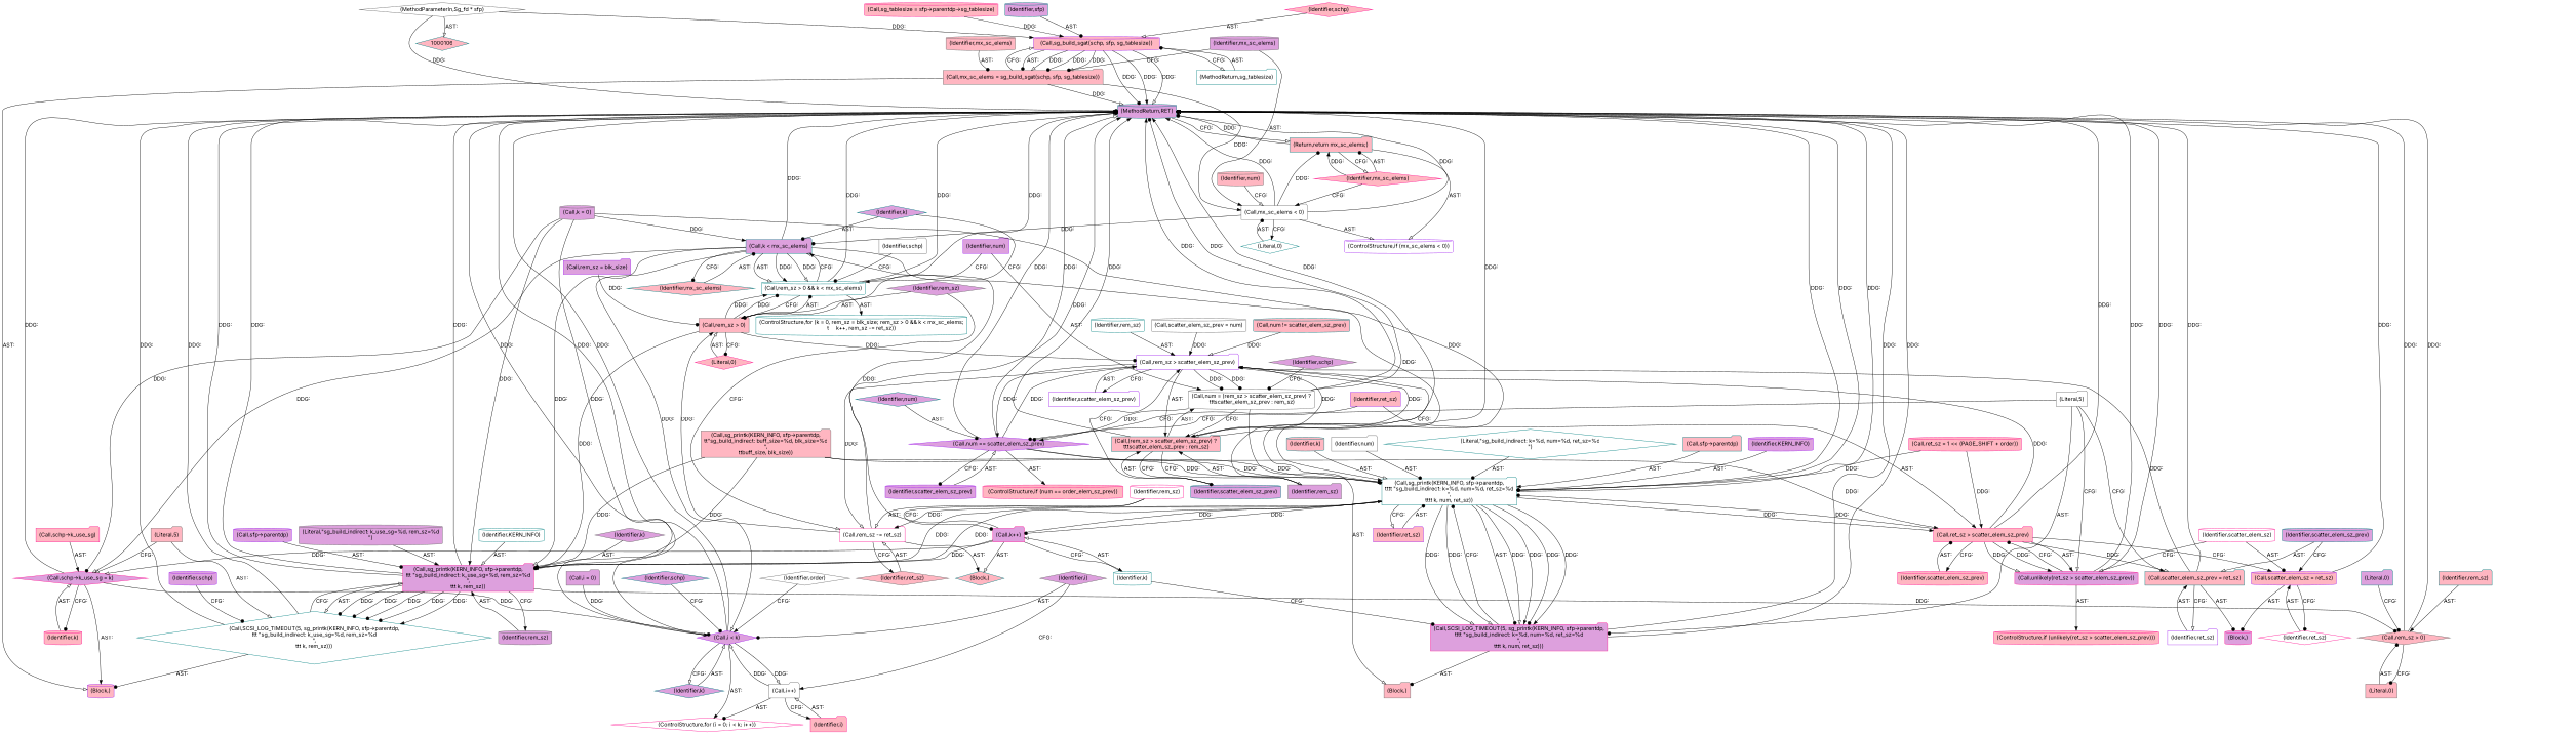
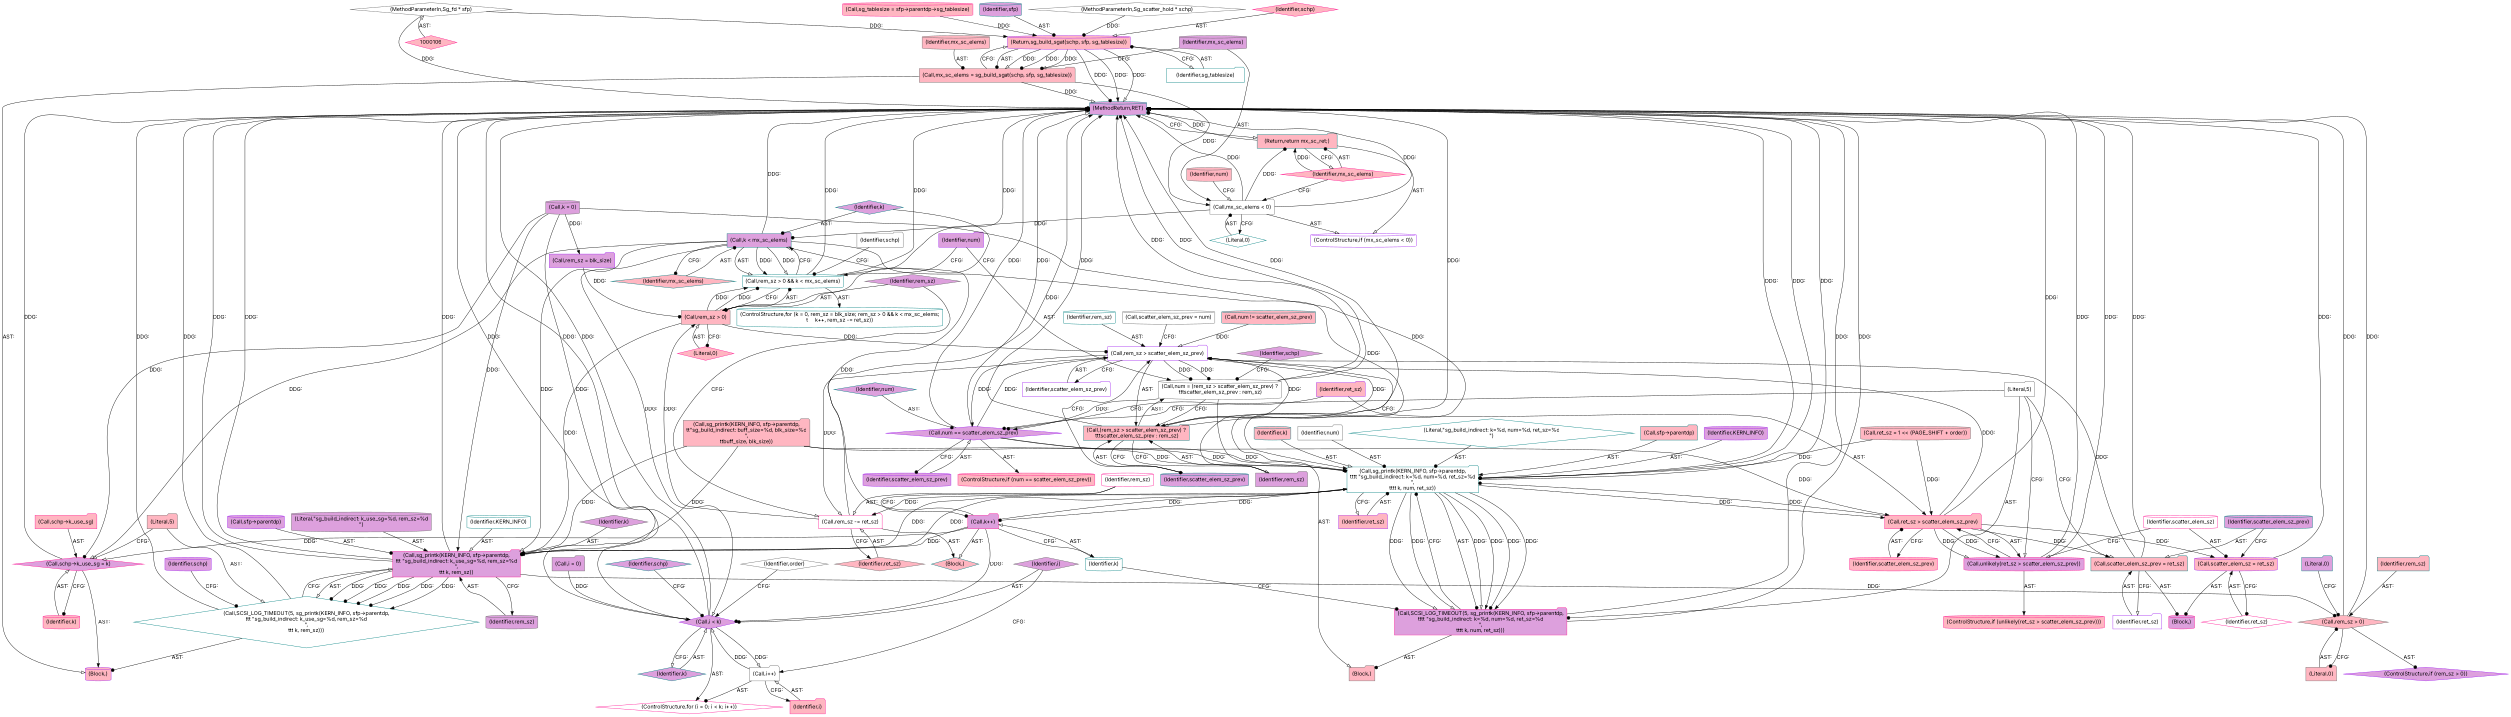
  digraph {
    fontname=Inter
    node [color=gray40 fillcolor=lightpink fontname=Inter shape=cylinder style=filled]
    edge [arrowhead=normal fontname=Inter]
    n1 [fillcolor=white label="(MethodParameterIn,Sg_fd * sfp)" shape=diamond]
-   n2 [color=purple label="(Call,sg_build_sgat(schp, sfp, sg_tablesize))"]
+   n2 [color=purple label="(Return,sg_build_sgat(schp, sfp, sg_tablesize))"]
    n3 [color=teal fillcolor=plum label="(MethodReturn,RET)"]
-   1000106 [color=teal shape=diamond]
+   1000106 [color=deeppink shape=diamond]
    n5 [label="(Call,mx_sc_elems = sg_build_sgat(schp, sfp, sg_tablesize))" shape=folder]
-   n6 [color=teal fillcolor=white label="(MethodReturn,sg_tablesize)" shape=folder]
-   n7 [color=teal label="(Return,return mx_sc_elems;)" shape=folder]
+   n6 [color=teal fillcolor=white label="(Identifier,sg_tablesize)" shape=folder]
+   n7 [color=teal label="(Return,return mx_sc_ret;)" shape=folder]
    n8 [fillcolor=white label="(Call,mx_sc_elems < 0)" shape=folder]
    n9 [color=purple label="(Block,)"]
    n10 [color=teal fillcolor=plum label="(Call,k < mx_sc_elems)" shape=folder]
    n11 [color=teal fillcolor=white label="(Literal,0)" shape=diamond]
    n12 [color=purple fillcolor=white label="(ControlStructure,if (mx_sc_elems < 0))"]
    n13 [color=deeppink label="(Identifier,mx_sc_elems)" shape=diamond]
    n14 [color=teal fillcolor=white label="(Call,rem_sz > 0 && k < mx_sc_elems)"]
    n15 [color=teal fillcolor=white label="(Call,sg_printk(KERN_INFO, sfp->parentdp,\n\t\t\t\t \"sg_build_indirect: k=%d, num=%d, ret_sz=%d\n\",\n\t\t\t\t k, num, ret_sz))" shape=folder]
    n16 [color=deeppink fillcolor=plum label="(Call,schp->k_use_sg = k)" shape=diamond]
    n17 [color=deeppink fillcolor=plum label="(Call,sg_printk(KERN_INFO, sfp->parentdp,\n\t\t\t \"sg_build_indirect: k_use_sg=%d, rem_sz=%d\n\",\n\t\t\t k, rem_sz))" shape=folder]
    n18 [color=purple fillcolor=plum label="(Call,i < k)" shape=diamond]
    n19 [color=teal label="(Identifier,mx_sc_elems)" shape=diamond]
    n20 [label="(Call,rem_sz > 0)" shape=folder]
    n21 [color=teal fillcolor=white label="(ControlStructure,for (k = 0, rem_sz = blk_size; rem_sz > 0 && k < mx_sc_elems;\n\t     k++, rem_sz -= ret_sz))"]
    n22 [color=deeppink fillcolor=plum label="(Call,k++)" shape=folder]
    n23 [color=deeppink fillcolor=white label="(Call,rem_sz -= ret_sz)" shape=folder]
    n24 [color=deeppink label="(Call,ret_sz > scatter_elem_sz_prev)" shape=folder]
    n25 [color=deeppink fillcolor=plum label="(Call,SCSI_LOG_TIMEOUT(5, sg_printk(KERN_INFO, sfp->parentdp,\n\t\t\t\t \"sg_build_indirect: k=%d, num=%d, ret_sz=%d\n\",\n\t\t\t\t k, num, ret_sz)))" shape=folder]
    n26 [color=purple label="(Identifier,ret_sz)" shape=folder]
    n27 [color=deeppink label="(Identifier,k)"]
    n28 [color=teal fillcolor=white label="(Call,SCSI_LOG_TIMEOUT(5, sg_printk(KERN_INFO, sfp->parentdp,\n\t\t\t \"sg_build_indirect: k_use_sg=%d, rem_sz=%d\n\",\n\t\t\t k, rem_sz)))" shape=diamond]
    n29 [label="(Call,rem_sz > 0)" shape=diamond]
    n30 [fillcolor=plum label="(Identifier,rem_sz)"]
    n31 [fillcolor=white label="(Call,i++)" shape=folder]
    n32 [color=teal fillcolor=plum label="(Identifier,k)" shape=diamond]
    n33 [color=deeppink fillcolor=white label="(ControlStructure,for (i = 0; i < k; i++))" shape=diamond]
    n34 [color=purple fillcolor=white label="(Call,rem_sz > scatter_elem_sz_prev)" shape=folder]
    n35 [color=deeppink label="(Literal,0)" shape=diamond]
    n36 [color=teal fillcolor=white label="(Identifier,k)"]
    n37 [color=teal label="(Block,)" shape=diamond]
    n38 [label="(Identifier,ret_sz)" shape=diamond]
    n39 [color=deeppink fillcolor=plum label="(Call,unlikely(ret_sz > scatter_elem_sz_prev))"]
    n40 [color=purple label="(Call,scatter_elem_sz = ret_sz)"]
    n41 [color=teal label="(Call,scatter_elem_sz_prev = ret_sz)" shape=folder]
    n42 [color=deeppink label="(Identifier,scatter_elem_sz_prev)"]
    n43 [label="(Block,)" shape=folder]
+   n44 [color=purple fillcolor=plum label="(ControlStructure,if (rem_sz > 0))" shape=diamond]
    n45 [label="(Literal,0)" shape=folder]
    n46 [color=deeppink label="(Identifier,i)" shape=folder]
    n47 [fillcolor=white label="(Call,num = (rem_sz > scatter_elem_sz_prev) ?\n \t\t\tscatter_elem_sz_prev : rem_sz)"]
    n48 [color=purple fillcolor=plum label="(Call,num == scatter_elem_sz_prev)" shape=diamond]
    n49 [color=teal label="(Call,(rem_sz > scatter_elem_sz_prev) ?\n \t\t\tscatter_elem_sz_prev : rem_sz)" shape=folder]
    n50 [color=purple fillcolor=white label="(Identifier,scatter_elem_sz_prev)" shape=folder]
-   n51 [color=deeppink label="(ControlStructure,if (num == order_elem_sz_prev))"]
+   n51 [color=deeppink label="(ControlStructure,if (num == scatter_elem_sz_prev))"]
    n52 [color=purple fillcolor=plum label="(Identifier,scatter_elem_sz_prev)"]
    n53 [color=teal fillcolor=plum label="(Identifier,scatter_elem_sz_prev)"]
    n54 [fillcolor=plum label="(Identifier,rem_sz)" shape=folder]
    n55 [color=deeppink label="(ControlStructure,if (unlikely(ret_sz > scatter_elem_sz_prev)))"]
    n56 [color=deeppink fillcolor=white label="(Identifier,ret_sz)" shape=diamond]
    n57 [color=deeppink fillcolor=plum label="(Block,)"]
    n58 [color=purple fillcolor=white label="(Identifier,ret_sz)" shape=folder]
    n59 [fillcolor=white label="(Identifier,num)" shape=folder]
    n60 [color=teal fillcolor=white label="(Literal,\"sg_build_indirect: k=%d, num=%d, ret_sz=%d\n\")" shape=diamond]
    n61 [color=teal label="(Call,sfp->parentdp)" shape=folder]
    n62 [color=deeppink label="(Call,schp->k_use_sg)" shape=folder]
    n63 [color=teal fillcolor=plum label="(Identifier,k)" shape=diamond]
-   n64 [color=deeppink label="(Call,ret_sz = 1 << (PAGE_SHIFT + order))"]
+   n64 [label="(Call,ret_sz = 1 << (PAGE_SHIFT + order))"]
    n65 [label="(Literal,5)" shape=folder]
    n66 [color=deeppink fillcolor=white label="(Identifier,scatter_elem_sz)"]
    n67 [fillcolor=white label="(Call,scatter_elem_sz_prev = num)"]
    n68 [color=teal label="(Identifier,rem_sz)" shape=folder]
    n69 [color=purple label="(Identifier,ret_sz)" shape=folder]
    n70 [color=purple fillcolor=plum label="(Identifier,KERN_INFO)"]
    n71 [color=purple fillcolor=plum label="(Identifier,num)" shape=folder]
    n72 [color=deeppink fillcolor=white label="(Identifier,rem_sz)"]
    n73 [color=teal fillcolor=plum label="(Identifier,scatter_elem_sz_prev)"]
    n74 [label="(Identifier,num)"]
    n75 [color=deeppink label="(Identifier,schp)" shape=diamond]
    n76 [color=purple fillcolor=plum label="(Call,rem_sz = blk_size)" shape=folder]
    n77 [color=teal label="(Call,num != scatter_elem_sz_prev)"]
    n78 [color=teal fillcolor=white label="(Identifier,KERN_INFO)"]
    n79 [color=teal label="(Identifier,k)"]
    n80 [fillcolor=plum label="(Identifier,rem_sz)" shape=diamond]
    n81 [fillcolor=plum label="(Identifier,i)" shape=diamond]
    n82 [color=teal fillcolor=plum label="(Identifier,schp)" shape=diamond]
    n83 [color=teal fillcolor=plum label="(Literal,0)" shape=folder]
    n84 [color=deeppink label="(Call,sg_tablesize = sfp->parentdp->sg_tablesize)"]
    n85 [fillcolor=plum label="(Identifier,mx_sc_elems)"]
    n86 [label="(Call,sg_printk(KERN_INFO, sfp->parentdp,\n\t\t\"sg_build_indirect: buff_size=%d, blk_size=%d\n\",\n\t\tbuff_size, blk_size))" shape=folder]
    n87 [fillcolor=plum label="(Call,k = 0)"]
    n88 [fillcolor=plum label="(Identifier,k)" shape=diamond]
    n89 [color=teal fillcolor=plum label="(Identifier,sfp)"]
    n90 [color=purple fillcolor=plum label="(Identifier,schp)"]
    n91 [fillcolor=white label="(Identifier,schp)" shape=folder]
    n92 [color=teal fillcolor=white label="(Identifier,rem_sz)"]
    n93 [fillcolor=white label="(Identifier,order)" shape=diamond]
    n94 [fillcolor=white label="(Literal,5)" shape=folder]
    n95 [color=purple fillcolor=plum label="(Call,sfp->parentdp)"]
    n96 [fillcolor=plum label="(Literal,\"sg_build_indirect: k_use_sg=%d, rem_sz=%d\n\")"]
    n97 [color=teal fillcolor=plum label="(Identifier,num)" shape=diamond]
    n98 [fillcolor=plum label="(Identifier,schp)" shape=diamond]
    n99 [label="(Identifier,mx_sc_elems)"]
+   n100 [fillcolor=white label="(MethodParameterIn,Sg_scatter_hold * schp)" shape=diamond]
    n101 [fillcolor=plum label="(Call,i = 0)" shape=folder]
    n1 -> n2 [label="DDG: "]
    n1 -> n3 [arrowhead=dot label="DDG: "]
-   n1 -> 1000106 [arrowhead=onormal label="AST: "]
+   1000106 -> n1 [arrowhead=onormal label="AST: "]
    n2 -> n3 [arrowhead=dot label="DDG: "]
    n2 -> n3 [label="DDG: "]
    n2 -> n3 [arrowhead=onormal label="DDG: "]
    n2 -> n5 [arrowhead=dot label="AST: "]
    n2 -> n5 [arrowhead=onormal label="DDG: "]
    n2 -> n5 [arrowhead=dot label="DDG: "]
    n2 -> n5 [arrowhead=onormal label="DDG: "]
    n2 -> n6 [arrowhead=onormal label="CFG: "]
    n3 -> n7 [arrowhead=onormal label="CFG: "]
    n5 -> n2 [arrowhead=onormal label="CFG: "]
    n5 -> n3 [arrowhead=onormal label="DDG: "]
    n5 -> n8 [label="DDG: "]
    n5 -> n9 [arrowhead=onormal label="AST: "]
    n6 -> n2 [arrowhead=dot label="AST: "]
    n7 -> n3 [arrowhead=dot label="DDG: "]
    n7 -> n12 [arrowhead=onormal label="AST: "]
    n7 -> n13 [arrowhead=onormal label="CFG: "]
    n8 -> n3 [arrowhead=dot label="DDG: "]
    n8 -> n3 [label="DDG: "]
    n8 -> n7 [arrowhead=dot label="DDG: "]
    n8 -> n10 [arrowhead=dot label="DDG: "]
    n8 -> n11 [label="CFG: "]
    n8 -> n12 [arrowhead=onormal label="AST: "]
    n10 -> n3 [arrowhead=dot label="DDG: "]
    n10 -> n14 [arrowhead=onormal label="AST: "]
    n10 -> n14 [label="DDG: "]
    n10 -> n14 [arrowhead=onormal label="DDG: "]
    n10 -> n15 [arrowhead=onormal label="DDG: "]
    n10 -> n16 [arrowhead=onormal label="DDG: "]
    n10 -> n17 [arrowhead=onormal label="DDG: "]
    n10 -> n18 [arrowhead=onormal label="DDG: "]
    n10 -> n19 [arrowhead=dot label="CFG: "]
    n11 -> n8 [arrowhead=dot label="AST: "]
    n13 -> n7 [arrowhead=dot label="AST: "]
    n13 -> n7 [label="DDG: "]
    n13 -> n8 [label="CFG: "]
    n14 -> n3 [label="DDG: "]
    n14 -> n3 [arrowhead=onormal label="DDG: "]
    n14 -> n3 [arrowhead=dot label="DDG: "]
    n14 -> n10 [label="CFG: "]
    n14 -> n20 [arrowhead=dot label="CFG: "]
    n14 -> n21 [label="AST: "]
    n15 -> n3 [arrowhead=dot label="DDG: "]
    n15 -> n3 [arrowhead=dot label="DDG: "]
    n15 -> n3 [arrowhead=dot label="DDG: "]
    n15 -> n17 [arrowhead=onormal label="DDG: "]
    n15 -> n17 [label="DDG: "]
    n15 -> n22 [arrowhead=dot label="DDG: "]
    n15 -> n23 [label="DDG: "]
    n15 -> n24 [label="DDG: "]
    n15 -> n25 [arrowhead=dot label="AST: "]
    n15 -> n25 [arrowhead=onormal label="DDG: "]
    n15 -> n25 [label="DDG: "]
    n15 -> n25 [arrowhead=dot label="DDG: "]
    n15 -> n25 [label="DDG: "]
    n15 -> n25 [arrowhead=onormal label="DDG: "]
    n15 -> n25 [arrowhead=onormal label="DDG: "]
    n15 -> n26 [arrowhead=onormal label="CFG: "]
    n16 -> n3 [label="DDG: "]
    n16 -> n9 [label="AST: "]
    n16 -> n27 [arrowhead=dot label="CFG: "]
    n17 -> n3 [arrowhead=dot label="DDG: "]
    n17 -> n3 [label="DDG: "]
    n17 -> n3 [arrowhead=dot label="DDG: "]
    n17 -> n28 [arrowhead=onormal label="AST: "]
    n17 -> n28 [arrowhead=dot label="DDG: "]
    n17 -> n28 [arrowhead=dot label="DDG: "]
    n17 -> n28 [arrowhead=dot label="DDG: "]
    n17 -> n28 [arrowhead=dot label="DDG: "]
    n17 -> n28 [label="DDG: "]
    n17 -> n29 [arrowhead=dot label="DDG: "]
    n17 -> n30 [label="CFG: "]
    n18 -> n3 [arrowhead=dot label="DDG: "]
    n18 -> n3 [arrowhead=onormal label="DDG: "]
    n18 -> n3 [arrowhead=dot label="DDG: "]
    n18 -> n31 [arrowhead=onormal label="DDG: "]
    n18 -> n32 [arrowhead=onormal label="CFG: "]
    n18 -> n33 [label="AST: "]
    n19 -> n10 [arrowhead=dot label="AST: "]
    n20 -> n14 [arrowhead=dot label="AST: "]
    n20 -> n14 [label="DDG: "]
    n20 -> n14 [arrowhead=dot label="DDG: "]
    n20 -> n17 [arrowhead=dot label="DDG: "]
    n20 -> n34 [arrowhead=dot label="DDG: "]
    n20 -> n35 [arrowhead=dot label="CFG: "]
    n22 -> n10 [arrowhead=onormal label="DDG: "]
    n22 -> n15 [label="DDG: "]
    n22 -> n16 [arrowhead=onormal label="DDG: "]
    n22 -> n17 [arrowhead=onormal label="DDG: "]
-   n16 -> n18 [arrowhead=dot label="DDG: "]
+   n22 -> n18 [arrowhead=dot label="DDG: "]
    n22 -> n36 [label="CFG: "]
    n22 -> n37 [arrowhead=onormal label="AST: "]
    n23 -> n3 [label="DDG: "]
    n23 -> n20 [label="DDG: "]
    n23 -> n37 [label="AST: "]
    n23 -> n38 [label="CFG: "]
    n24 -> n3 [arrowhead=dot label="DDG: "]
    n24 -> n15 [arrowhead=dot label="DDG: "]
    n24 -> n34 [label="DDG: "]
    n24 -> n39 [label="AST: "]
    n24 -> n39 [arrowhead=onormal label="DDG: "]
    n24 -> n39 [label="DDG: "]
-   n24 -> n40 [label="CFG: "]
+   n24 -> n40 [label="DDG: "]
    n24 -> n41 [arrowhead=onormal label="DDG: "]
    n24 -> n42 [label="CFG: "]
    n25 -> n3 [label="DDG: "]
    n25 -> n3 [arrowhead=dot label="DDG: "]
    n25 -> n15 [arrowhead=dot label="CFG: "]
    n25 -> n43 [arrowhead=dot label="AST: "]
    n26 -> n15 [arrowhead=dot label="AST: "]
    n27 -> n16 [arrowhead=onormal label="AST: "]
    n28 -> n3 [arrowhead=dot label="DDG: "]
    n28 -> n3 [label="DDG: "]
    n28 -> n9 [arrowhead=dot label="AST: "]
    n28 -> n17 [arrowhead=onormal label="CFG: "]
    n29 -> n3 [arrowhead=onormal label="DDG: "]
    n29 -> n3 [label="DDG: "]
+   n29 -> n44 [arrowhead=dot label="AST: "]
    n29 -> n45 [arrowhead=dot label="CFG: "]
    n30 -> n17 [label="AST: "]
    n31 -> n18 [arrowhead=onormal label="DDG: "]
    n31 -> n33 [arrowhead=dot label="AST: "]
    n31 -> n46 [label="CFG: "]
    n32 -> n18 [arrowhead=onormal label="AST: "]
    n34 -> n23 [arrowhead=onormal label="DDG: "]
    n34 -> n47 [arrowhead=dot label="DDG: "]
    n34 -> n47 [arrowhead=dot label="DDG: "]
    n34 -> n48 [label="DDG: "]
    n34 -> n49 [label="AST: "]
    n34 -> n49 [arrowhead=onormal label="DDG: "]
    n34 -> n49 [label="DDG: "]
    n34 -> n50 [label="CFG: "]
    n35 -> n20 [arrowhead=onormal label="AST: "]
    n36 -> n22 [arrowhead=onormal label="AST: "]
    n36 -> n25 [arrowhead=dot label="CFG: "]
    n38 -> n23 [arrowhead=onormal label="AST: "]
    n39 -> n3 [label="DDG: "]
    n39 -> n3 [label="DDG: "]
-   n39 -> n24 [arrowhead=dot label="CFG: "]
+   n39 -> n24 [label="CFG: "]
    n39 -> n55 [label="AST: "]
    n40 -> n3 [label="DDG: "]
    n40 -> n56 [arrowhead=dot label="CFG: "]
    n40 -> n57 [arrowhead=dot label="AST: "]
    n41 -> n3 [label="DDG: "]
    n41 -> n34 [arrowhead=onormal label="DDG: "]
    n41 -> n57 [arrowhead=dot label="AST: "]
    n41 -> n58 [arrowhead=onormal label="CFG: "]
    n42 -> n24 [arrowhead=dot label="AST: "]
    n45 -> n29 [arrowhead=dot label="AST: "]
    n46 -> n31 [arrowhead=onormal label="AST: "]
    n47 -> n3 [label="DDG: "]
    n47 -> n3 [arrowhead=dot label="DDG: "]
    n47 -> n43 [arrowhead=onormal label="AST: "]
    n47 -> n48 [label="DDG: "]
    n47 -> n49 [label="CFG: "]
    n48 -> n3 [arrowhead=onormal label="DDG: "]
    n48 -> n3 [arrowhead=onormal label="DDG: "]
    n48 -> n15 [arrowhead=dot label="DDG: "]
    n48 -> n24 [label="DDG: "]
    n48 -> n34 [label="DDG: "]
    n48 -> n51 [label="AST: "]
    n48 -> n52 [arrowhead=dot label="CFG: "]
    n49 -> n3 [label="DDG: "]
    n49 -> n3 [label="DDG: "]
    n49 -> n3 [arrowhead=dot label="DDG: "]
    n49 -> n47 [label="AST: "]
    n49 -> n53 [arrowhead=dot label="CFG: "]
    n49 -> n54 [arrowhead=onormal label="CFG: "]
    n50 -> n34 [arrowhead=onormal label="AST: "]
    n52 -> n48 [arrowhead=onormal label="AST: "]
    n53 -> n34 [label="CFG: "]
    n53 -> n49 [label="AST: "]
    n54 -> n34 [arrowhead=onormal label="CFG: "]
    n54 -> n49 [label="AST: "]
    n56 -> n40 [label="AST: "]
    n58 -> n41 [label="AST: "]
    n59 -> n15 [arrowhead=dot label="AST: "]
    n60 -> n15 [arrowhead=dot label="AST: "]
    n61 -> n15 [label="AST: "]
    n62 -> n16 [label="AST: "]
    n63 -> n10 [arrowhead=dot label="AST: "]
    n63 -> n20 [label="CFG: "]
    n64 -> n15 [arrowhead=dot label="DDG: "]
    n64 -> n24 [label="DDG: "]
    n65 -> n16 [arrowhead=onormal label="CFG: "]
    n65 -> n28 [arrowhead=onormal label="AST: "]
    n66 -> n39 [arrowhead=onormal label="CFG: "]
    n66 -> n40 [arrowhead=dot label="AST: "]
-   n67 -> n34 [label="DDG: "]
+   n67 -> n34 [label="CFG: "]
    n68 -> n29 [label="AST: "]
    n69 -> n24 [label="AST: "]
    n69 -> n48 [arrowhead=dot label="CFG: "]
    n70 -> n15 [arrowhead=dot label="AST: "]
    n71 -> n14 [label="CFG: "]
    n71 -> n47 [label="AST: "]
    n72 -> n22 [arrowhead=dot label="CFG: "]
    n72 -> n23 [arrowhead=onormal label="AST: "]
    n73 -> n40 [label="CFG: "]
    n73 -> n41 [arrowhead=onormal label="AST: "]
    n74 -> n8 [arrowhead=onormal label="CFG: "]
    n75 -> n2 [arrowhead=onormal label="AST: "]
    n76 -> n20 [arrowhead=dot label="DDG: "]
    n77 -> n34 [arrowhead=onormal label="DDG: "]
    n78 -> n17 [arrowhead=onormal label="AST: "]
    n79 -> n15 [arrowhead=onormal label="AST: "]
    n80 -> n20 [label="AST: "]
    n80 -> n23 [arrowhead=onormal label="CFG: "]
    n81 -> n18 [arrowhead=dot label="AST: "]
    n81 -> n31 [label="CFG: "]
    n82 -> n18 [arrowhead=dot label="CFG: "]
    n83 -> n29 [arrowhead=dot label="CFG: "]
    n84 -> n2 [label="DDG: "]
    n85 -> n5 [arrowhead=dot label="CFG: "]
    n85 -> n8 [label="AST: "]
    n86 -> n15 [arrowhead=onormal label="DDG: "]
    n86 -> n15 [label="DDG: "]
    n86 -> n17 [label="DDG: "]
    n86 -> n17 [label="DDG: "]
-   n87 -> n10 [label="DDG: "]
+   n87 -> n76 [label="DDG: "]
    n87 -> n15 [label="DDG: "]
    n87 -> n16 [arrowhead=dot label="DDG: "]
    n87 -> n17 [label="DDG: "]
    n87 -> n18 [arrowhead=onormal label="DDG: "]
    n88 -> n17 [arrowhead=onormal label="AST: "]
    n89 -> n2 [arrowhead=dot label="AST: "]
    n90 -> n28 [arrowhead=dot label="CFG: "]
    n91 -> n14 [arrowhead=dot label="CFG: "]
    n92 -> n34 [label="AST: "]
    n93 -> n18 [label="CFG: "]
    n94 -> n25 [arrowhead=dot label="AST: "]
    n94 -> n39 [arrowhead=onormal label="CFG: "]
    n94 -> n41 [label="CFG: "]
    n94 -> n48 [arrowhead=dot label="CFG: "]
    n95 -> n17 [arrowhead=dot label="AST: "]
    n96 -> n17 [label="AST: "]
    n97 -> n48 [arrowhead=dot label="AST: "]
    n98 -> n47 [arrowhead=dot label="CFG: "]
    n99 -> n5 [arrowhead=dot label="AST: "]
+   n100 -> n2 [arrowhead=dot label="DDG: "]
    n101 -> n18 [label="DDG: "]
  }
